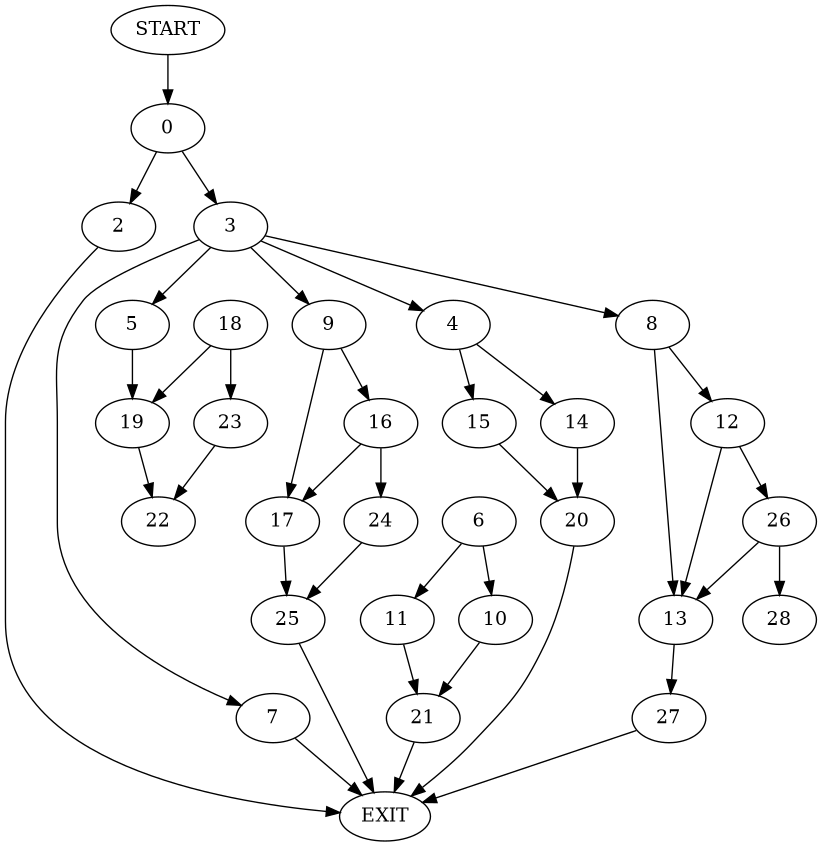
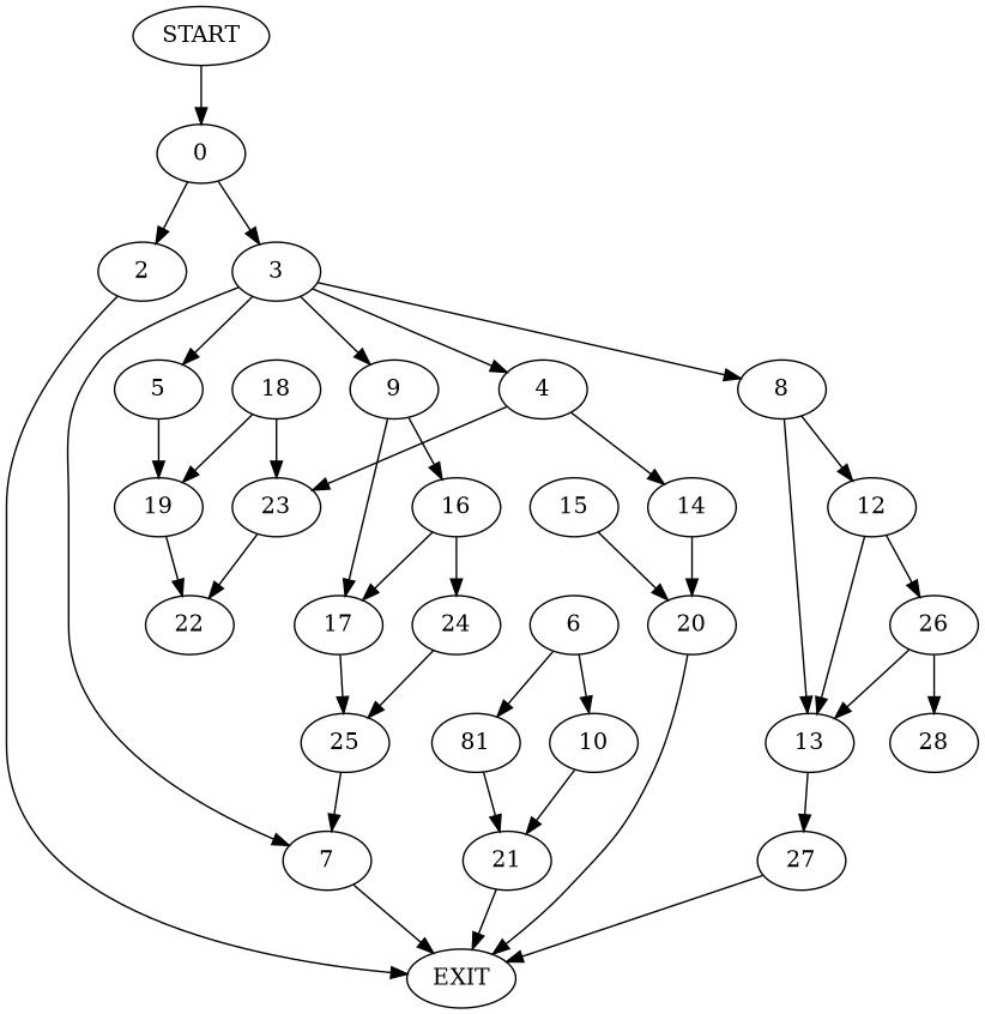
  digraph {
    n1 [label=START]
    n2 [label=0]
    2
    3
    n5 [label=EXIT]
    4
    5
    7
    8
    9
    14
    15
    19
    6
    10
-   11
+   11 [label=81]
    12
    13
    16
    17
    20
    18
    23
    22
    21
    26
    27
    24
    25
    28
    n1 -> n2
    n2 -> 2
    n2 -> 3
    2 -> n5
    3 -> 4
    3 -> 5
    3 -> 7
    3 -> 8
    3 -> 9
    4 -> 14
-   4 -> 15
+   4 -> 23
    5 -> 19
    7 -> n5
    8 -> 12
    8 -> 13
    9 -> 16
    9 -> 17
    14 -> 20
    15 -> 20
    19 -> 22
    6 -> 10
    6 -> 11
    10 -> 21
    11 -> 21
    12 -> 13
    12 -> 26
    13 -> 27
    16 -> 17
    16 -> 24
    17 -> 25
    20 -> n5
    18 -> 19
    18 -> 23
    23 -> 22
    21 -> n5
    26 -> 13
    26 -> 28
    27 -> n5
    24 -> 25
-   25 -> n5
+   25 -> 7
  }
